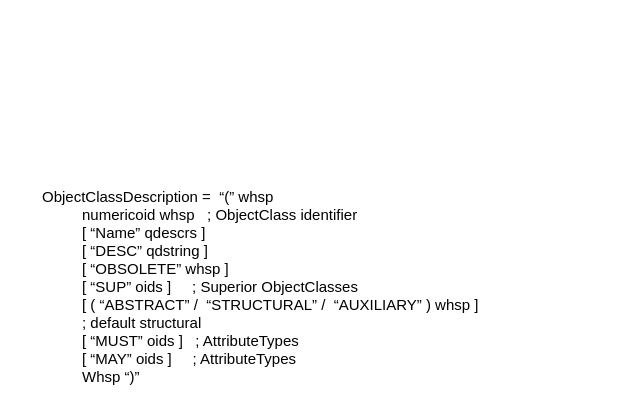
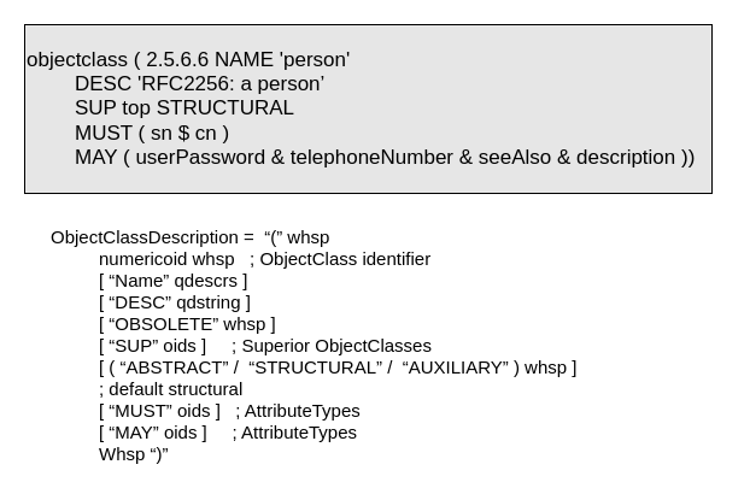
  <mxCell id="0" />
  <mxCell id="1" parent="0" />
+ <mxCell id="2" value="&lt;div style=&quot;&quot;&gt;&lt;div style=&quot;font-size: 17px;&quot;&gt;&lt;div&gt;objectclass ( 2.5.6.6 NAME 'person'&lt;/div&gt;&lt;/div&gt;&lt;/div&gt;&lt;blockquote style=&quot;margin: 0 0 0 40px; border: none; padding: 0px;&quot;&gt;&lt;div style=&quot;&quot;&gt;&lt;div style=&quot;font-size: 17px;&quot;&gt;&lt;div&gt;DESC 'RFC2256: a person’&lt;/div&gt;&lt;/div&gt;&lt;/div&gt;&lt;div style=&quot;&quot;&gt;&lt;div style=&quot;font-size: 17px;&quot;&gt;&lt;div&gt;SUP top STRUCTURAL&lt;/div&gt;&lt;/div&gt;&lt;/div&gt;&lt;div style=&quot;&quot;&gt;&lt;div style=&quot;font-size: 17px;&quot;&gt;&lt;div&gt;MUST ( sn $ cn )&lt;/div&gt;&lt;/div&gt;&lt;/div&gt;&lt;div style=&quot;&quot;&gt;&lt;div style=&quot;font-size: 17px;&quot;&gt;&lt;div&gt;MAY ( userPassword &amp;amp; telephoneNumber &amp;amp; seeAlso &amp;amp; description ))&lt;/div&gt;&lt;/div&gt;&lt;/div&gt;&lt;/blockquote&gt;" style="rounded=0;whiteSpace=wrap;html=1;align=left;fillColor=#E6E6E6;" vertex="1" parent="1"><mxGeometry x="20" y="20" width="570" height="140" as="geometry" /></mxCell>
  <mxCell id="3" value="&lt;div style=&quot;font-size: 15px;&quot;&gt;&lt;div style=&quot;&quot;&gt;&lt;font style=&quot;font-size: 15px;&quot;&gt;ObjectClassDescription =&amp;nbsp; “(” whsp&lt;/font&gt;&lt;/div&gt;&lt;/div&gt;&lt;blockquote style=&quot;margin: 0px 0px 0px 40px; border: none; padding: 0px; font-size: 15px;&quot;&gt;&lt;div&gt;&lt;div&gt;&lt;font style=&quot;font-size: 15px;&quot;&gt;numericoid whsp&lt;span style=&quot;&quot;&gt; &lt;span style=&quot;white-space: pre;&quot;&gt; &lt;/span&gt;&lt;span style=&quot;white-space: pre;&quot;&gt; &lt;/span&gt;&lt;/span&gt;; ObjectClass identifier&lt;/font&gt;&lt;/div&gt;&lt;/div&gt;&lt;div&gt;&lt;div&gt;&lt;font style=&quot;font-size: 15px;&quot;&gt;[ “Name” qdescrs ]&lt;/font&gt;&lt;/div&gt;&lt;/div&gt;&lt;div&gt;&lt;div&gt;&lt;font style=&quot;font-size: 15px;&quot;&gt;[ “DESC” qdstring ]&lt;/font&gt;&lt;/div&gt;&lt;/div&gt;&lt;div&gt;&lt;div&gt;&lt;font style=&quot;font-size: 15px;&quot;&gt;[ “OBSOLETE” whsp ]&lt;/font&gt;&lt;/div&gt;&lt;/div&gt;&lt;div&gt;&lt;div&gt;&lt;font style=&quot;font-size: 15px;&quot;&gt;[ “SUP” oids ]&lt;span style=&quot;&quot;&gt; &lt;span style=&quot;white-space: pre;&quot;&gt; &lt;/span&gt;&lt;span style=&quot;white-space: pre;&quot;&gt; &lt;/span&gt;&lt;span style=&quot;white-space: pre;&quot;&gt; &lt;/span&gt; &lt;/span&gt;; Superior ObjectClasses&lt;/font&gt;&lt;/div&gt;&lt;/div&gt;&lt;div&gt;&lt;div&gt;&lt;font style=&quot;font-size: 15px;&quot;&gt;[ ( “ABSTRACT” /&amp;nbsp; “STRUCTURAL” /&amp;nbsp; “AUXILIARY” ) whsp ]&lt;/font&gt;&lt;/div&gt;&lt;/div&gt;&lt;div&gt;&lt;div&gt;&lt;font style=&quot;font-size: 15px;&quot;&gt;; default structural&lt;/font&gt;&lt;/div&gt;&lt;/div&gt;&lt;div&gt;&lt;div&gt;&lt;font style=&quot;font-size: 15px;&quot;&gt;[ “MUST” oids ]&lt;span style=&quot;&quot;&gt; &lt;span style=&quot;white-space: pre;&quot;&gt; &lt;/span&gt;&lt;span style=&quot;white-space: pre;&quot;&gt; &lt;/span&gt;&lt;/span&gt;; AttributeTypes&lt;/font&gt;&lt;/div&gt;&lt;/div&gt;&lt;div&gt;&lt;div&gt;&lt;font style=&quot;font-size: 15px;&quot;&gt;[ “MAY” oids ]&lt;span style=&quot;&quot;&gt; &lt;span style=&quot;white-space: pre;&quot;&gt; &lt;/span&gt;&lt;span style=&quot;white-space: pre;&quot;&gt; &lt;/span&gt;&lt;span style=&quot;white-space: pre;&quot;&gt; &lt;/span&gt; &lt;/span&gt;; AttributeTypes&lt;/font&gt;&lt;/div&gt;&lt;/div&gt;&lt;div&gt;&lt;div&gt;&lt;font style=&quot;font-size: 15px;&quot;&gt;Whsp “)”&lt;/font&gt;&lt;/div&gt;&lt;/div&gt;&lt;/blockquote&gt;&lt;div style=&quot;font-size: 15px;&quot;&gt;&lt;br&gt;&lt;/div&gt;" style="text;html=1;strokeColor=none;fillColor=none;align=left;verticalAlign=middle;whiteSpace=wrap;rounded=0;" vertex="1" parent="1"><mxGeometry x="40" y="280" width="560" height="30" as="geometry" /></mxCell>
